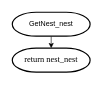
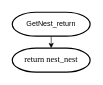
  <mxCell id="0" />
  <mxCell id="1" parent="0" />
  <mxCell id="2" value="" style="edgeStyle=orthogonalEdgeStyle;rounded=0;orthogonalLoop=1;jettySize=auto;html=1;" edge="1" parent="1" source="3"><mxGeometry relative="1" as="geometry"><mxPoint x="85" y="80" as="targetPoint" /></mxGeometry></mxCell>
- <mxCell id="3" value="GetNest_nest" style="strokeWidth=2;html=1;shape=mxgraph.flowchart.terminator;whiteSpace=wrap;" vertex="1" parent="1"><mxGeometry x="20" y="20" width="130" height="40" as="geometry" /></mxCell>
+ <mxCell id="3" value="GetNest_return" style="strokeWidth=2;html=1;shape=mxgraph.flowchart.terminator;whiteSpace=wrap;" vertex="1" parent="1"><mxGeometry x="20" y="20" width="130" height="40" as="geometry" /></mxCell>
  <mxCell id="4" value="&lt;font face=&quot;Times New Roman&quot;&gt;&lt;span style=&quot;font-size: 14px&quot;&gt;return nest_nest&lt;/span&gt;&lt;/font&gt;&lt;font face=&quot;Times New Roman&quot;&gt;&lt;br&gt;&lt;/font&gt;" style="strokeWidth=2;html=1;shape=mxgraph.flowchart.terminator;whiteSpace=wrap;" vertex="1" parent="1"><mxGeometry x="20" y="80" width="130" height="40" as="geometry" /></mxCell>
